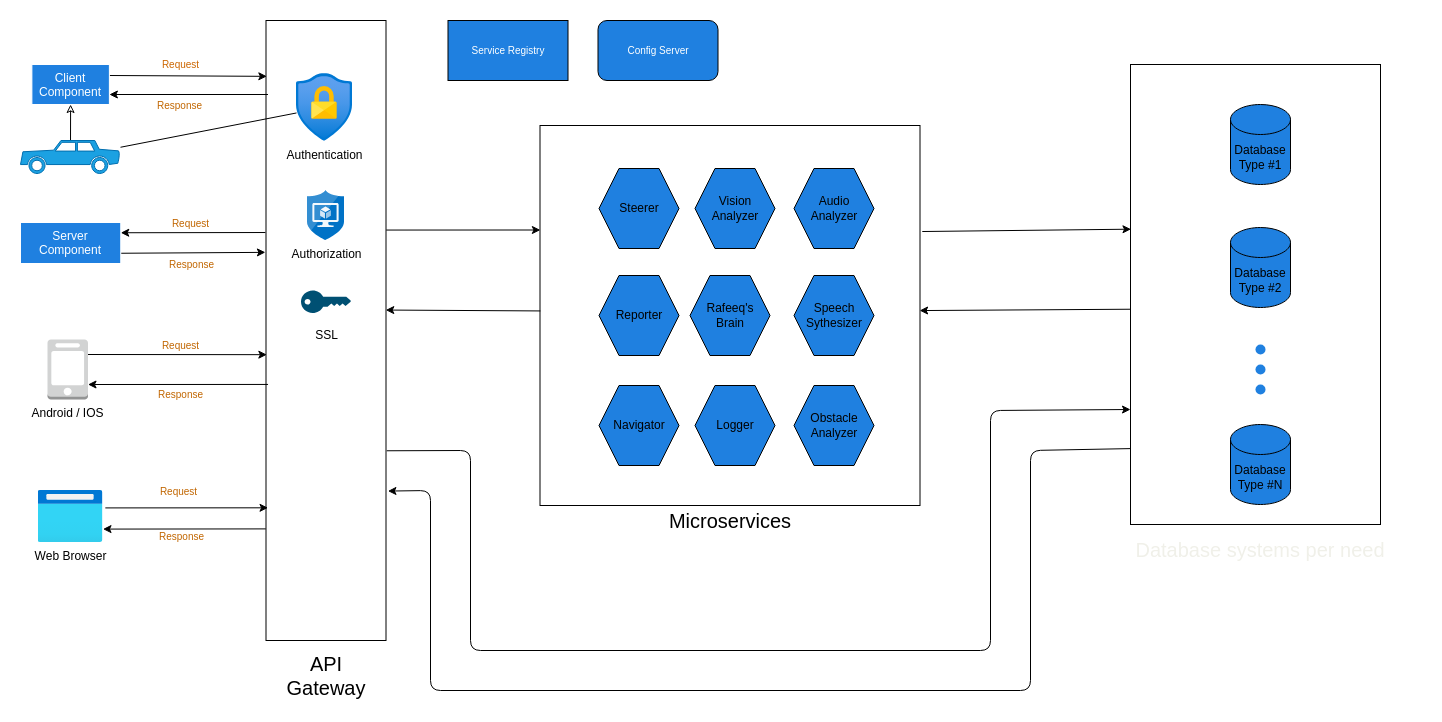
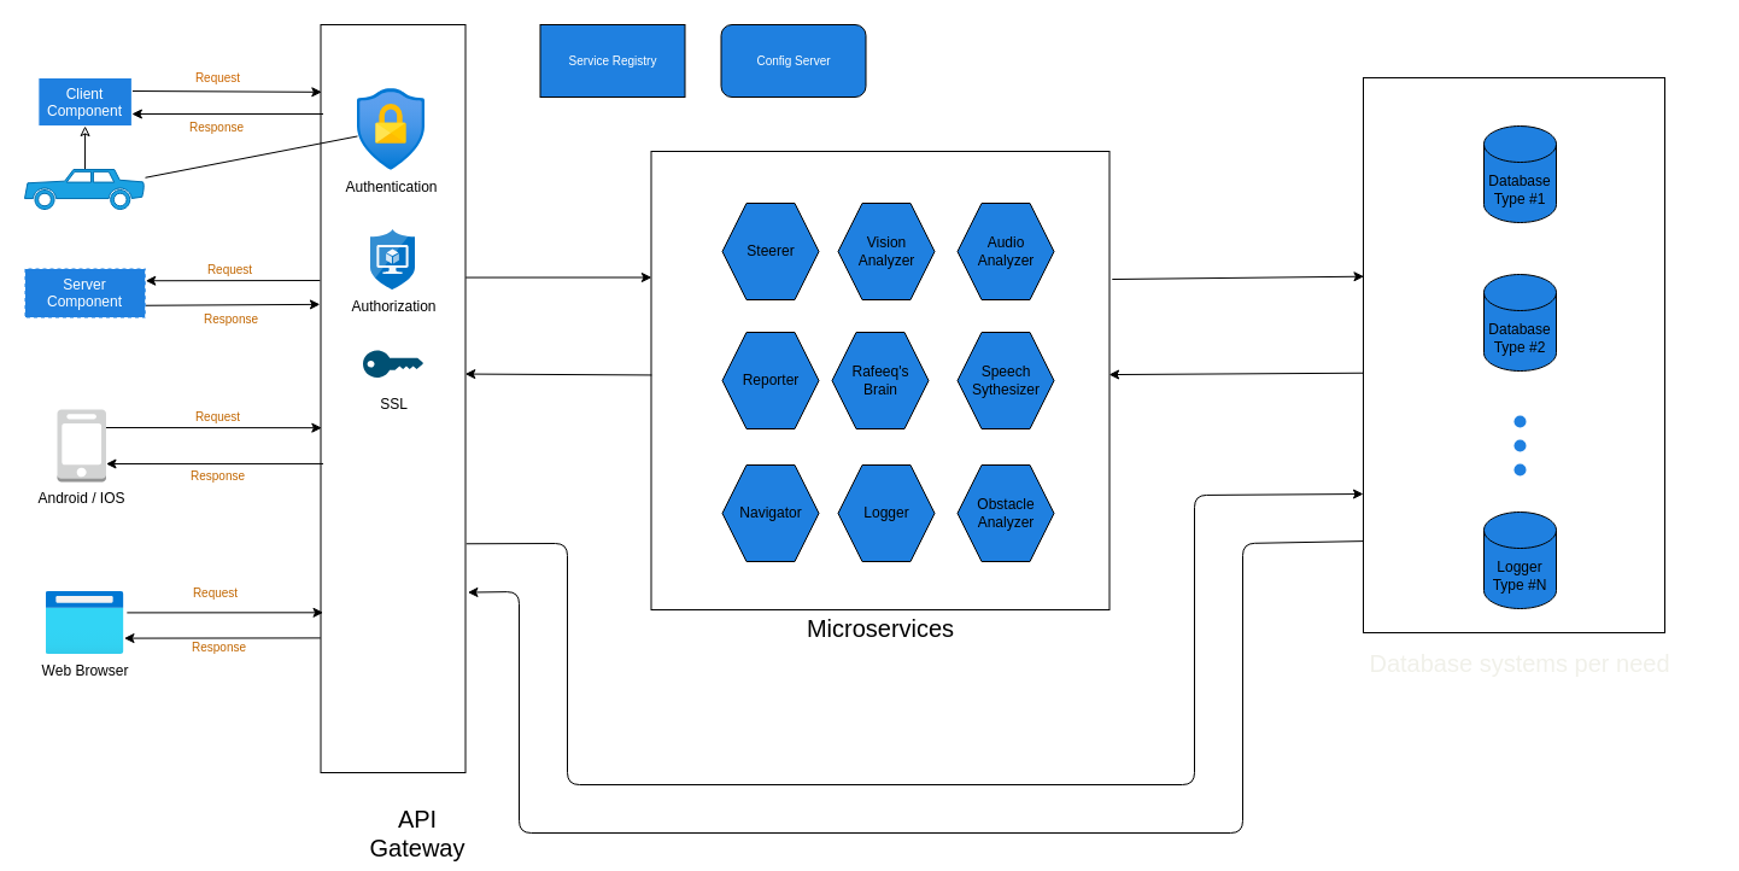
  <mxCell id="0" />
  <mxCell id="1" parent="0" />
  <mxCell id="2" style="edgeStyle=none;html=1;exitX=1;exitY=0.25;exitDx=0;exitDy=0;exitPerimeter=0;entryX=0.007;entryY=0.539;entryDx=0;entryDy=0;entryPerimeter=0;fontSize=25;fontColor=#FFFFFF;endArrow=classic;endFill=1;" parent="1" source="6" target="12" edge="1"><mxGeometry relative="1" as="geometry" /></mxCell>
  <mxCell id="3" value="Request" style="edgeLabel;html=1;align=center;verticalAlign=middle;resizable=0;points=[];fontSize=10;fontColor=#c16600;" parent="2" vertex="1" connectable="0"><mxGeometry x="0.321" y="-2" relative="1" as="geometry"><mxPoint x="-26" y="-12" as="offset" /></mxGeometry></mxCell>
  <mxCell id="4" style="edgeStyle=none;html=1;exitX=0.017;exitY=0.587;exitDx=0;exitDy=0;exitPerimeter=0;entryX=1;entryY=0.75;entryDx=0;entryDy=0;entryPerimeter=0;fontSize=10;fontColor=#FFFFFF;endArrow=classic;endFill=1;" parent="1" source="12" target="6" edge="1"><mxGeometry relative="1" as="geometry" /></mxCell>
  <mxCell id="5" value="Response" style="edgeLabel;html=1;align=center;verticalAlign=middle;resizable=0;points=[];fontSize=10;fontColor=#c16600;" parent="4" vertex="1" connectable="0"><mxGeometry x="-0.172" y="3" relative="1" as="geometry"><mxPoint x="-13" y="7" as="offset" /></mxGeometry></mxCell>
  <mxCell id="6" value="Android / IOS" style="outlineConnect=0;dashed=0;verticalLabelPosition=bottom;verticalAlign=top;align=center;html=1;shape=mxgraph.aws3.mobile_client;fillColor=#D2D3D3;gradientColor=none;" parent="1" vertex="1"><mxGeometry x="47" y="339" width="40.5" height="60" as="geometry" /></mxCell>
  <mxCell id="7" value="Web Browser" style="aspect=fixed;html=1;points=[];align=center;image;fontSize=12;image=img/lib/azure2/general/Browser.svg;" parent="1" vertex="1"><mxGeometry x="37.5" y="490" width="65" height="52" as="geometry" /></mxCell>
  <mxCell id="8" value="" style="edgeStyle=none;html=1;fontSize=10;fontColor=#FFFFFF;endArrow=classic;endFill=0;" parent="1" source="10" target="25" edge="1"><mxGeometry relative="1" as="geometry" /></mxCell>
  <mxCell id="9" value="" style="edgeStyle=none;html=1;fontSize=10;fontColor=#FFFFFF;endArrow=none;endFill=0;" parent="1" source="10" target="56" edge="1"><mxGeometry relative="1" as="geometry" /></mxCell>
  <mxCell id="10" value="&amp;nbsp;Rafeeq" style="shape=mxgraph.signs.transportation.car_2;html=1;pointerEvents=1;fillColor=#1ba1e2;strokeColor=#006EAF;verticalLabelPosition=bottom;verticalAlign=top;align=center;fillStyle=solid;fontColor=#ffffff;" parent="1" vertex="1"><mxGeometry x="20" y="140" width="100" height="33" as="geometry" /></mxCell>
  <mxCell id="11" style="edgeStyle=none;html=1;entryX=0.001;entryY=0.275;entryDx=0;entryDy=0;entryPerimeter=0;exitX=1.002;exitY=0.338;exitDx=0;exitDy=0;exitPerimeter=0;" parent="1" source="12" target="30" edge="1"><mxGeometry relative="1" as="geometry"><mxPoint x="397.5" y="230" as="sourcePoint" /></mxGeometry></mxCell>
  <mxCell id="12" value="" style="rounded=0;whiteSpace=wrap;html=1;labelBackgroundColor=none;fontColor=#FFFFFF;fontSize=25;fillColor=none;" parent="1" vertex="1"><mxGeometry x="265.5" y="20" width="120" height="620" as="geometry" /></mxCell>
  <mxCell id="13" style="edgeStyle=none;html=1;exitX=1.036;exitY=0.335;exitDx=0;exitDy=0;exitPerimeter=0;entryX=0.017;entryY=0.786;entryDx=0;entryDy=0;entryPerimeter=0;fontSize=25;fontColor=#FFFFFF;endArrow=classic;endFill=1;" parent="1" source="7" target="12" edge="1"><mxGeometry relative="1" as="geometry"><mxPoint x="85.46" y="608.88" as="sourcePoint" /><mxPoint x="226.3" y="609.06" as="targetPoint" /></mxGeometry></mxCell>
  <mxCell id="14" value="Request" style="edgeLabel;html=1;align=center;verticalAlign=middle;resizable=0;points=[];fontSize=10;fontColor=#c16600;" parent="13" vertex="1" connectable="0"><mxGeometry x="0.321" y="-2" relative="1" as="geometry"><mxPoint x="-34" y="-19" as="offset" /></mxGeometry></mxCell>
  <mxCell id="15" style="edgeStyle=none;html=1;exitX=-0.002;exitY=0.82;exitDx=0;exitDy=0;exitPerimeter=0;entryX=1;entryY=0.742;entryDx=0;entryDy=0;entryPerimeter=0;fontSize=10;fontColor=#FFFFFF;endArrow=classic;endFill=1;" parent="1" source="12" target="7" edge="1"><mxGeometry relative="1" as="geometry"><mxPoint x="227.5" y="638.82" as="sourcePoint" /><mxPoint x="85.46" y="638.88" as="targetPoint" /></mxGeometry></mxCell>
  <mxCell id="16" value="Response" style="edgeLabel;html=1;align=center;verticalAlign=middle;resizable=0;points=[];fontSize=10;fontColor=#c16600;" parent="15" vertex="1" connectable="0"><mxGeometry x="-0.172" y="3" relative="1" as="geometry"><mxPoint x="-18" y="4" as="offset" /></mxGeometry></mxCell>
  <mxCell id="17" style="edgeStyle=none;html=1;fontSize=10;fontColor=#FFFFFF;endArrow=classic;endFill=1;exitX=1;exitY=0.75;exitDx=0;exitDy=0;entryX=-0.005;entryY=0.403;entryDx=0;entryDy=0;entryPerimeter=0;" parent="1" source="26" edge="1"><mxGeometry relative="1" as="geometry"><mxPoint x="27.5" y="182" as="sourcePoint" /><mxPoint x="264.9" y="251.86" as="targetPoint" /><Array as="points" /></mxGeometry></mxCell>
  <mxCell id="18" value="Response" style="edgeLabel;html=1;align=center;verticalAlign=middle;resizable=0;points=[];fontSize=10;fontColor=#c16600;" parent="17" vertex="1" connectable="0"><mxGeometry x="-0.172" y="3" relative="1" as="geometry"><mxPoint x="10" y="14" as="offset" /></mxGeometry></mxCell>
  <mxCell id="19" style="edgeStyle=none;html=1;entryX=1;entryY=0.25;entryDx=0;entryDy=0;fontSize=25;fontColor=#FFFFFF;endArrow=classic;endFill=1;exitX=-0.005;exitY=0.371;exitDx=0;exitDy=0;exitPerimeter=0;" parent="1" target="26" edge="1"><mxGeometry relative="1" as="geometry"><mxPoint x="264.9" y="232.02" as="sourcePoint" /><mxPoint x="67.5" y="204.44" as="targetPoint" /><Array as="points" /></mxGeometry></mxCell>
  <mxCell id="20" value="Request" style="edgeLabel;html=1;align=center;verticalAlign=middle;resizable=0;points=[];fontSize=10;fontColor=#c16600;" parent="19" vertex="1" connectable="0"><mxGeometry x="0.321" y="-2" relative="1" as="geometry"><mxPoint x="21" y="-8" as="offset" /></mxGeometry></mxCell>
  <mxCell id="21" style="edgeStyle=none;html=1;exitX=1;exitY=0.5;exitDx=0;exitDy=0;fontSize=25;fontColor=#FFFFFF;endArrow=classic;endFill=1;entryX=0.007;entryY=0.082;entryDx=0;entryDy=0;entryPerimeter=0;" parent="1" edge="1"><mxGeometry relative="1" as="geometry"><mxPoint x="108.88" y="75" as="sourcePoint" /><mxPoint x="266.34" y="75.84" as="targetPoint" /><Array as="points" /></mxGeometry></mxCell>
  <mxCell id="22" value="Request" style="edgeLabel;html=1;align=center;verticalAlign=middle;resizable=0;points=[];fontSize=10;fontColor=#CC6600;labelBackgroundColor=none;" parent="21" vertex="1" connectable="0"><mxGeometry x="0.321" y="-2" relative="1" as="geometry"><mxPoint x="-33" y="-14" as="offset" /></mxGeometry></mxCell>
  <mxCell id="23" style="edgeStyle=none;html=1;entryX=1;entryY=0.75;entryDx=0;entryDy=0;fontSize=10;fontColor=#FFFFFF;endArrow=classic;endFill=1;" parent="1" target="25" edge="1"><mxGeometry relative="1" as="geometry"><mxPoint x="267.5" y="94" as="sourcePoint" /><mxPoint x="102.5" y="117.777" as="targetPoint" /><Array as="points" /></mxGeometry></mxCell>
  <mxCell id="24" value="Response" style="edgeLabel;html=1;align=center;verticalAlign=middle;resizable=0;points=[];fontSize=10;fontColor=#c16600;labelBackgroundColor=none;" parent="23" vertex="1" connectable="0"><mxGeometry x="-0.172" y="3" relative="1" as="geometry"><mxPoint x="-23" y="7" as="offset" /></mxGeometry></mxCell>
  <mxCell id="25" value="Client Component" style="whiteSpace=wrap;html=1;verticalAlign=top;fillColor=#1f80e0;strokeColor=#FFFFFF;fontColor=#ffffff;fillStyle=solid;labelBackgroundColor=none;labelBorderColor=none;" parent="1" vertex="1"><mxGeometry x="31.38" y="64" width="77.5" height="40" as="geometry" /></mxCell>
- <mxCell id="26" value="Server Component" style="whiteSpace=wrap;html=1;verticalAlign=top;fillColor=#1f80e0;strokeColor=#FFFFFF;fontColor=#ffffff;fillStyle=solid;labelBackgroundColor=none;" parent="1" vertex="1"><mxGeometry x="20" y="222" width="100.25" height="41" as="geometry" /></mxCell>
+ <mxCell id="26" value="Server Component" style="whiteSpace=wrap;html=1;verticalAlign=top;fillColor=#1f80e0;strokeColor=#FFFFFF;fontColor=#ffffff;fillStyle=solid;labelBackgroundColor=none;dashed=1;" parent="1" vertex="1"><mxGeometry x="20" y="222" width="100.25" height="41" as="geometry" /></mxCell>
  <mxCell id="27" value="Service Registry" style="rounded=0;whiteSpace=wrap;html=1;labelBackgroundColor=none;fontSize=10;fontColor=#FFFFFF;fillColor=#1F80E0;" parent="1" vertex="1"><mxGeometry x="447.5" y="20" width="120" height="60" as="geometry" /></mxCell>
  <mxCell id="28" value="Config Server" style="whiteSpace=wrap;html=1;labelBackgroundColor=none;fontSize=10;fontColor=#FFFFFF;fillColor=#1f80e0;rounded=1;" parent="1" vertex="1"><mxGeometry x="597.5" y="20" width="120" height="60" as="geometry" /></mxCell>
  <mxCell id="29" value="" style="group;fontSize=20;labelBackgroundColor=none;fontColor=none;noLabel=1;" parent="1" vertex="1" connectable="0"><mxGeometry x="539.5" y="125" width="380" height="410" as="geometry" /></mxCell>
  <mxCell id="30" value="" style="whiteSpace=wrap;html=1;aspect=fixed;fillColor=none;" parent="29" vertex="1"><mxGeometry width="380" height="380" as="geometry" /></mxCell>
  <mxCell id="31" value="Vision Analyzer" style="shape=hexagon;perimeter=hexagonPerimeter2;whiteSpace=wrap;html=1;fixedSize=1;rotation=0;fillColor=#1f80e0;" parent="29" vertex="1"><mxGeometry x="155" y="43" width="80" height="80" as="geometry" /></mxCell>
  <mxCell id="32" value="Audio Analyzer" style="shape=hexagon;perimeter=hexagonPerimeter2;whiteSpace=wrap;html=1;fixedSize=1;rotation=0;fillColor=#1f80e0;" parent="29" vertex="1"><mxGeometry x="254" y="43" width="80" height="80" as="geometry" /></mxCell>
  <mxCell id="33" value="Obstacle Analyzer" style="shape=hexagon;perimeter=hexagonPerimeter2;whiteSpace=wrap;html=1;fixedSize=1;rotation=0;fillColor=#1f80e0;" parent="29" vertex="1"><mxGeometry x="254" y="260" width="80" height="80" as="geometry" /></mxCell>
  <mxCell id="34" value="Rafeeq's Brain" style="shape=hexagon;perimeter=hexagonPerimeter2;whiteSpace=wrap;html=1;fixedSize=1;rotation=0;fillColor=#1f80e0;" parent="29" vertex="1"><mxGeometry x="150" y="150" width="80" height="80" as="geometry" /></mxCell>
  <mxCell id="35" value="Logger" style="shape=hexagon;perimeter=hexagonPerimeter2;whiteSpace=wrap;html=1;fixedSize=1;rotation=0;fillColor=#1f80e0;" parent="29" vertex="1"><mxGeometry x="155" y="260" width="80" height="80" as="geometry" /></mxCell>
  <mxCell id="36" value="Reporter" style="shape=hexagon;perimeter=hexagonPerimeter2;whiteSpace=wrap;html=1;fixedSize=1;rotation=0;fillColor=#1f80e0;" parent="29" vertex="1"><mxGeometry x="59" y="150" width="80" height="80" as="geometry" /></mxCell>
  <mxCell id="37" value="Steerer" style="shape=hexagon;perimeter=hexagonPerimeter2;whiteSpace=wrap;html=1;fixedSize=1;rotation=0;fillColor=#1f80e0;" parent="29" vertex="1"><mxGeometry x="59" y="43" width="80" height="80" as="geometry" /></mxCell>
  <mxCell id="38" value="Speech Sythesizer" style="shape=hexagon;perimeter=hexagonPerimeter2;whiteSpace=wrap;html=1;fixedSize=1;rotation=0;fillColor=#1f80e0;" parent="29" vertex="1"><mxGeometry x="254" y="150" width="80" height="80" as="geometry" /></mxCell>
  <mxCell id="39" value="Navigator" style="shape=hexagon;perimeter=hexagonPerimeter2;whiteSpace=wrap;html=1;fixedSize=1;rotation=0;fillColor=#1f80e0;" parent="29" vertex="1"><mxGeometry x="59" y="260" width="80" height="80" as="geometry" /></mxCell>
  <mxCell id="40" value="&lt;font style=&quot;font-size: 20px;&quot;&gt;Microservices&lt;/font&gt;" style="text;html=1;strokeColor=none;fillColor=none;align=center;verticalAlign=middle;whiteSpace=wrap;rounded=0;fontColor=default;" parent="29" vertex="1"><mxGeometry x="115" y="380" width="150" height="30" as="geometry" /></mxCell>
  <mxCell id="41" style="edgeStyle=none;html=1;exitX=0.001;exitY=0.488;exitDx=0;exitDy=0;exitPerimeter=0;entryX=0.998;entryY=0.467;entryDx=0;entryDy=0;entryPerimeter=0;" parent="1" source="30" target="12" edge="1"><mxGeometry relative="1" as="geometry"><mxPoint x="395.5" y="323.22" as="sourcePoint" /><mxPoint x="407.5" y="310" as="targetPoint" /></mxGeometry></mxCell>
  <mxCell id="42" style="edgeStyle=none;html=1;entryX=0.002;entryY=0.358;entryDx=0;entryDy=0;entryPerimeter=0;exitX=1.006;exitY=0.279;exitDx=0;exitDy=0;exitPerimeter=0;" parent="1" source="30" target="45" edge="1"><mxGeometry relative="1" as="geometry"><mxPoint x="897.5" y="550" as="sourcePoint" /><mxPoint x="1158.36" y="550.58" as="targetPoint" /></mxGeometry></mxCell>
  <mxCell id="43" style="edgeStyle=none;html=1;exitX=0.001;exitY=0.532;exitDx=0;exitDy=0;entryX=0.999;entryY=0.487;entryDx=0;entryDy=0;exitPerimeter=0;entryPerimeter=0;" parent="1" source="45" target="30" edge="1"><mxGeometry relative="1" as="geometry"><mxPoint x="1169.5" y="660.76" as="sourcePoint" /><mxPoint x="909.5" y="660.76" as="targetPoint" /></mxGeometry></mxCell>
  <mxCell id="44" value="" style="group;labelBackgroundColor=none;fontColor=none;noLabel=1;" parent="1" vertex="1" connectable="0"><mxGeometry x="1090" y="64" width="330" height="500" as="geometry" /></mxCell>
  <mxCell id="45" value="" style="rounded=0;whiteSpace=wrap;html=1;labelBackgroundColor=none;fontSize=10;fontColor=#FFFFFF;fillColor=none;movable=1;resizable=1;rotatable=1;deletable=1;editable=1;connectable=1;" parent="44" vertex="1"><mxGeometry x="40" width="250" height="460" as="geometry" /></mxCell>
  <mxCell id="46" value="Database Type #1" style="shape=cylinder3;whiteSpace=wrap;html=1;boundedLbl=1;backgroundOutline=1;size=15;fillColor=#1f80e0;" parent="44" vertex="1"><mxGeometry x="140" y="40" width="60" height="80" as="geometry" /></mxCell>
  <mxCell id="47" value="Database Type #2" style="shape=cylinder3;whiteSpace=wrap;html=1;boundedLbl=1;backgroundOutline=1;size=15;fillColor=#1f80e0;" parent="44" vertex="1"><mxGeometry x="140" y="163" width="60" height="80" as="geometry" /></mxCell>
- <mxCell id="48" value="Database Type #N" style="shape=cylinder3;whiteSpace=wrap;html=1;boundedLbl=1;backgroundOutline=1;size=15;fillColor=#1f80e0;" parent="44" vertex="1"><mxGeometry x="140" y="360" width="60" height="80" as="geometry" /></mxCell>
+ <mxCell id="48" value="Logger Type #N" style="shape=cylinder3;whiteSpace=wrap;html=1;boundedLbl=1;backgroundOutline=1;size=15;fillColor=#1f80e0;" parent="44" vertex="1"><mxGeometry x="140" y="360" width="60" height="80" as="geometry" /></mxCell>
  <mxCell id="49" value="" style="group;rotation=90;fillColor=default;" parent="44" vertex="1" connectable="0"><mxGeometry x="145" y="300" width="50" height="10" as="geometry" /></mxCell>
  <mxCell id="50" value="" style="shape=ellipse;fillColor=#1f80e0;strokeColor=none;html=1;labelBackgroundColor=none;fontSize=10;fontColor=#FFFFFF;rotation=90;" parent="49" vertex="1"><mxGeometry x="20" y="-20" width="10" height="10" as="geometry" /></mxCell>
  <mxCell id="51" value="" style="shape=ellipse;fillColor=#1f80e0;strokeColor=none;html=1;labelBackgroundColor=none;fontSize=10;fontColor=#FFFFFF;rotation=90;" parent="49" vertex="1"><mxGeometry x="20" width="10" height="10" as="geometry" /></mxCell>
  <mxCell id="52" value="" style="shape=ellipse;fillColor=#1f80e0;strokeColor=none;html=1;labelBackgroundColor=none;fontSize=10;fontColor=#FFFFFF;rotation=90;" parent="49" vertex="1"><mxGeometry x="20" y="20" width="10" height="10" as="geometry" /></mxCell>
  <mxCell id="53" value="&lt;span style=&quot;font-size: 20px;&quot;&gt;Database systems per need&lt;/span&gt;" style="text;html=1;strokeColor=none;fillColor=none;align=center;verticalAlign=middle;whiteSpace=wrap;rounded=0;labelBackgroundColor=none;fontColor=#f0f0e9;" parent="44" vertex="1"><mxGeometry x="30" y="470" width="280" height="30" as="geometry" /></mxCell>
- <mxCell id="54" value="API Gateway" style="text;html=1;strokeColor=none;fillColor=none;align=center;verticalAlign=middle;whiteSpace=wrap;rounded=0;fontSize=20;labelBackgroundColor=none;" parent="1" vertex="1"><mxGeometry x="278.5" y="650" width="94" height="50" as="geometry" /></mxCell>
+ <mxCell id="54" value="API Gateway" style="text;html=1;strokeColor=none;fillColor=none;align=center;verticalAlign=middle;whiteSpace=wrap;rounded=0;fontSize=20;labelBackgroundColor=none;" parent="1" vertex="1"><mxGeometry x="298.5" y="665" width="94" height="50" as="geometry" /></mxCell>
  <mxCell id="55" value="&lt;span style=&quot;font-size: 12px;&quot;&gt;SSL&lt;/span&gt;" style="points=[[0,0.5,0],[0.24,0,0],[0.5,0.28,0],[0.995,0.475,0],[0.5,0.72,0],[0.24,1,0]];verticalLabelPosition=bottom;html=1;verticalAlign=top;aspect=fixed;align=center;pointerEvents=1;shape=mxgraph.cisco19.key;fillColor=#005073;strokeColor=none;fontSize=20;" parent="1" vertex="1"><mxGeometry x="300.5" y="290" width="50" height="22.5" as="geometry" /></mxCell>
  <mxCell id="56" value="Authentication" style="aspect=fixed;html=1;points=[];align=center;image;fontSize=12;image=img/lib/azure2/security/Conditional_Access.svg;fillColor=none;imageBackground=none;fillStyle=hatch;imageBorder=none;" parent="1" vertex="1"><mxGeometry x="296" y="73" width="56.0" height="68" as="geometry" /></mxCell>
  <mxCell id="57" value="Authorization" style="aspect=fixed;html=1;points=[];align=center;image;fontSize=12;image=img/lib/mscae/Application_Security_Groups.svg;fillStyle=hatch;fillColor=none;" parent="1" vertex="1"><mxGeometry x="307" y="190" width="37" height="50" as="geometry" /></mxCell>
  <mxCell id="58" style="edgeStyle=none;html=1;entryX=0;entryY=0.75;entryDx=0;entryDy=0;exitX=1.006;exitY=0.694;exitDx=0;exitDy=0;exitPerimeter=0;" parent="1" source="12" target="45" edge="1"><mxGeometry relative="1" as="geometry"><mxPoint x="389" y="452" as="sourcePoint" /><mxPoint x="806.81" y="660" as="targetPoint" /><Array as="points"><mxPoint x="470" y="450" /><mxPoint x="470" y="650" /><mxPoint x="990" y="650" /><mxPoint x="990" y="410" /></Array></mxGeometry></mxCell>
  <mxCell id="59" style="edgeStyle=none;html=1;exitX=0;exitY=0.835;exitDx=0;exitDy=0;exitPerimeter=0;entryX=1.016;entryY=0.759;entryDx=0;entryDy=0;entryPerimeter=0;" parent="1" source="45" target="12" edge="1"><mxGeometry relative="1" as="geometry"><mxPoint x="806.81" y="740.94" as="sourcePoint" /><mxPoint x="652.19" y="740.04" as="targetPoint" /><Array as="points"><mxPoint x="1030" y="450" /><mxPoint x="1030" y="690" /><mxPoint x="430" y="690" /><mxPoint x="430" y="490" /></Array></mxGeometry></mxCell>
